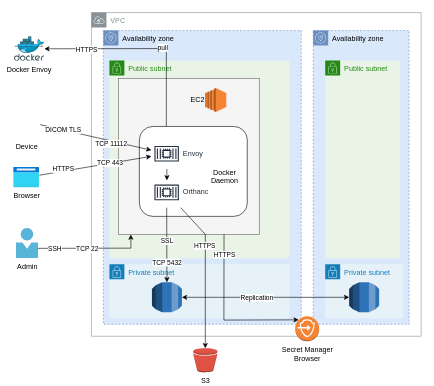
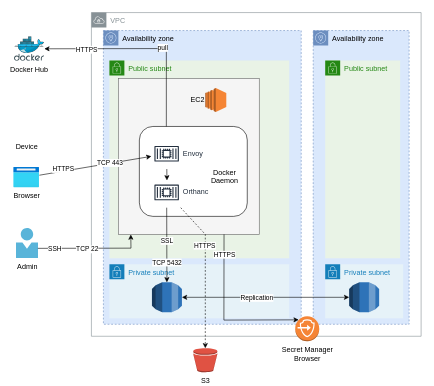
  <mxCell id="0" />
  <mxCell id="1" parent="0" />
  <mxCell id="2" value="VPC" style="outlineConnect=0;gradientColor=none;html=1;whiteSpace=wrap;fontSize=12;fontStyle=0;shape=mxgraph.aws4.group;grIcon=mxgraph.aws4.group_vpc;strokeColor=#879196;fillColor=none;verticalAlign=top;align=left;spacingLeft=30;fontColor=#879196;dashed=0;" parent="1" vertex="1"><mxGeometry x="152" y="20" width="550" height="540" as="geometry" /></mxCell>
  <mxCell id="3" value="Availability zone" style="outlineConnect=0;html=1;whiteSpace=wrap;fontSize=12;fontStyle=0;shape=mxgraph.aws4.group;grIcon=mxgraph.aws4.group_availability_zone;verticalAlign=top;align=left;spacingLeft=30;dashed=1;fillColor=#dae8fc;strokeColor=#6c8ebf;" parent="1" vertex="1"><mxGeometry x="172" y="50" width="330" height="490" as="geometry" /></mxCell>
  <mxCell id="4" value="Public subnet" style="points=[[0,0],[0.25,0],[0.5,0],[0.75,0],[1,0],[1,0.25],[1,0.5],[1,0.75],[1,1],[0.75,1],[0.5,1],[0.25,1],[0,1],[0,0.75],[0,0.5],[0,0.25]];outlineConnect=0;gradientColor=none;html=1;whiteSpace=wrap;fontSize=12;fontStyle=0;shape=mxgraph.aws4.group;grIcon=mxgraph.aws4.group_security_group;grStroke=0;strokeColor=#248814;fillColor=#E9F3E6;verticalAlign=top;align=left;spacingLeft=30;fontColor=#248814;dashed=0;" parent="1" vertex="1"><mxGeometry x="182" y="100" width="300" height="330" as="geometry" /></mxCell>
  <mxCell id="5" value="" style="rounded=0;whiteSpace=wrap;html=1;fillColor=#f5f5f5;strokeColor=#666666;fontColor=#333333;" parent="1" vertex="1"><mxGeometry x="197" y="130" width="235" height="260" as="geometry" /></mxCell>
  <mxCell id="6" value="Private subnet" style="points=[[0,0],[0.25,0],[0.5,0],[0.75,0],[1,0],[1,0.25],[1,0.5],[1,0.75],[1,1],[0.75,1],[0.5,1],[0.25,1],[0,1],[0,0.75],[0,0.5],[0,0.25]];outlineConnect=0;gradientColor=none;html=1;whiteSpace=wrap;fontSize=12;fontStyle=0;shape=mxgraph.aws4.group;grIcon=mxgraph.aws4.group_security_group;grStroke=0;strokeColor=#147EBA;fillColor=#E6F2F8;verticalAlign=top;align=left;spacingLeft=30;fontColor=#147EBA;dashed=0;" parent="1" vertex="1"><mxGeometry x="182" y="440" width="300" height="90" as="geometry" /></mxCell>
  <mxCell id="7" value="EC2" style="outlineConnect=0;dashed=0;verticalLabelPosition=middle;verticalAlign=middle;align=right;html=1;shape=mxgraph.aws3.ec2;fillColor=#F58534;gradientColor=none;labelPosition=left;" parent="1" vertex="1"><mxGeometry x="342" y="146" width="35" height="40" as="geometry" /></mxCell>
  <mxCell id="8" value="Availability zone" style="outlineConnect=0;html=1;whiteSpace=wrap;fontSize=12;fontStyle=0;shape=mxgraph.aws4.group;grIcon=mxgraph.aws4.group_availability_zone;verticalAlign=top;align=left;spacingLeft=30;dashed=1;fillColor=#dae8fc;strokeColor=#6c8ebf;" parent="1" vertex="1"><mxGeometry x="522" y="50" width="160" height="490" as="geometry" /></mxCell>
  <mxCell id="9" value="Public subnet" style="points=[[0,0],[0.25,0],[0.5,0],[0.75,0],[1,0],[1,0.25],[1,0.5],[1,0.75],[1,1],[0.75,1],[0.5,1],[0.25,1],[0,1],[0,0.75],[0,0.5],[0,0.25]];outlineConnect=0;gradientColor=none;html=1;whiteSpace=wrap;fontSize=12;fontStyle=0;shape=mxgraph.aws4.group;grIcon=mxgraph.aws4.group_security_group;grStroke=0;strokeColor=#248814;fillColor=#E9F3E6;verticalAlign=top;align=left;spacingLeft=30;fontColor=#248814;dashed=0;" parent="1" vertex="1"><mxGeometry x="542" y="100" width="125" height="330" as="geometry" /></mxCell>
  <mxCell id="10" value="Private subnet" style="points=[[0,0],[0.25,0],[0.5,0],[0.75,0],[1,0],[1,0.25],[1,0.5],[1,0.75],[1,1],[0.75,1],[0.5,1],[0.25,1],[0,1],[0,0.75],[0,0.5],[0,0.25]];outlineConnect=0;gradientColor=none;html=1;whiteSpace=wrap;fontSize=12;fontStyle=0;shape=mxgraph.aws4.group;grIcon=mxgraph.aws4.group_security_group;grStroke=0;strokeColor=#147EBA;fillColor=#E6F2F8;verticalAlign=top;align=left;spacingLeft=30;fontColor=#147EBA;dashed=0;" parent="1" vertex="1"><mxGeometry x="542" y="440" width="130" height="90" as="geometry" /></mxCell>
  <mxCell id="11" value="" style="outlineConnect=0;dashed=0;verticalLabelPosition=bottom;verticalAlign=top;align=center;html=1;shape=mxgraph.aws3.rds;fillColor=#2E73B8;gradientColor=none;" parent="1" vertex="1"><mxGeometry x="582" y="470" width="50" height="50" as="geometry" /></mxCell>
  <mxCell id="12" value="" style="outlineConnect=0;dashed=0;verticalLabelPosition=bottom;verticalAlign=top;align=center;html=1;shape=mxgraph.aws3.rds;fillColor=#2E73B8;gradientColor=none;" parent="1" vertex="1"><mxGeometry x="253" y="470" width="50" height="50" as="geometry" /></mxCell>
  <mxCell id="13" value="" style="endArrow=classic;startArrow=classic;html=1;exitX=1;exitY=0.5;exitDx=0;exitDy=0;exitPerimeter=0;entryX=0;entryY=0.5;entryDx=0;entryDy=0;entryPerimeter=0;" parent="1" source="12" target="11" edge="1"><mxGeometry width="50" height="50" relative="1" as="geometry"><mxPoint x="332" y="494.5" as="sourcePoint" /><mxPoint x="611" y="494.5" as="targetPoint" /></mxGeometry></mxCell>
  <mxCell id="14" value="Replication" style="edgeLabel;html=1;align=center;verticalAlign=middle;resizable=0;points=[];" parent="13" vertex="1" connectable="0"><mxGeometry x="0.042" y="2" relative="1" as="geometry"><mxPoint x="-21" y="2" as="offset" /></mxGeometry></mxCell>
  <mxCell id="15" value="Browser" style="aspect=fixed;html=1;points=[];align=center;image;fontSize=12;image=img/lib/azure2/general/Browser.svg;" parent="1" vertex="1"><mxGeometry x="21.99" y="277.75" width="43.13" height="34.5" as="geometry" /></mxCell>
  <mxCell id="16" value="" style="rounded=1;whiteSpace=wrap;html=1;verticalAlign=middle;" parent="1" vertex="1"><mxGeometry x="232" y="210" width="180" height="150" as="geometry" /></mxCell>
  <mxCell id="17" value="Envoy" style="sketch=0;outlineConnect=0;fontColor=#232F3E;gradientColor=none;strokeColor=#232F3E;fillColor=#ffffff;dashed=0;verticalLabelPosition=middle;verticalAlign=middle;align=left;html=1;fontSize=12;fontStyle=0;aspect=fixed;shape=mxgraph.aws4.resourceIcon;resIcon=mxgraph.aws4.container_2;labelPosition=right;" parent="1" vertex="1"><mxGeometry x="252" y="230" width="51" height="51" as="geometry" /></mxCell>
  <mxCell id="18" value="Orthanc" style="sketch=0;outlineConnect=0;fontColor=#232F3E;gradientColor=none;strokeColor=#232F3E;fillColor=#ffffff;dashed=0;verticalLabelPosition=middle;verticalAlign=middle;align=left;html=1;fontSize=12;fontStyle=0;aspect=fixed;shape=mxgraph.aws4.resourceIcon;resIcon=mxgraph.aws4.container_2;labelPosition=right;" parent="1" vertex="1"><mxGeometry x="252" y="294.5" width="51" height="51" as="geometry" /></mxCell>
  <mxCell id="19" value="" style="endArrow=classic;html=1;rounded=0;" parent="1" source="17" edge="1"><mxGeometry width="50" height="50" relative="1" as="geometry"><mxPoint x="542" y="350" as="sourcePoint" /><mxPoint x="278" y="300" as="targetPoint" /></mxGeometry></mxCell>
- <mxCell id="20" value="" style="endArrow=classic;html=1;exitX=1;exitY=0.5;exitDx=0;exitDy=0;" parent="1" source="31" target="17" edge="1"><mxGeometry width="50" height="50" relative="1" as="geometry"><mxPoint x="92" y="260" as="sourcePoint" /><mxPoint x="272" y="200.442" as="targetPoint" /></mxGeometry></mxCell>
- <mxCell id="21" value="DICOM TLS" style="edgeLabel;html=1;align=center;verticalAlign=middle;resizable=0;points=[];" parent="20" vertex="1" connectable="0"><mxGeometry x="-0.35" y="-1" relative="1" as="geometry"><mxPoint x="-22" y="-6" as="offset" /></mxGeometry></mxCell>
- <mxCell id="22" value="TCP 11112" style="edgeLabel;html=1;align=center;verticalAlign=middle;resizable=0;points=[];" parent="20" vertex="1" connectable="0"><mxGeometry x="0.418" y="-1" relative="1" as="geometry"><mxPoint x="-13" as="offset" /></mxGeometry></mxCell>
  <mxCell id="23" value="" style="endArrow=classic;html=1;" parent="1" source="15" target="17" edge="1"><mxGeometry width="50" height="50" relative="1" as="geometry"><mxPoint x="72" y="351" as="sourcePoint" /><mxPoint x="272" y="351" as="targetPoint" /></mxGeometry></mxCell>
  <mxCell id="24" value="HTTPS" style="edgeLabel;html=1;align=center;verticalAlign=middle;resizable=0;points=[];" parent="23" vertex="1" connectable="0"><mxGeometry x="-0.35" y="-1" relative="1" as="geometry"><mxPoint x="-22" y="-2" as="offset" /></mxGeometry></mxCell>
  <mxCell id="25" value="TCP 443" style="edgeLabel;html=1;align=center;verticalAlign=middle;resizable=0;points=[];" parent="23" vertex="1" connectable="0"><mxGeometry x="0.397" y="-1" relative="1" as="geometry"><mxPoint x="-13" as="offset" /></mxGeometry></mxCell>
  <mxCell id="26" value="Docker &lt;br&gt;Daemon" style="shape=image;html=1;verticalAlign=top;verticalLabelPosition=bottom;labelBackgroundColor=#ffffff;imageAspect=0;aspect=fixed;image=https://cdn1.iconfinder.com/data/icons/social-media-2106/24/social_media_social_media_logo_docker-128.png" parent="1" vertex="1"><mxGeometry x="352" y="230" width="43" height="43" as="geometry" /></mxCell>
- <mxCell id="27" value="Docker Envoy" style="sketch=0;aspect=fixed;html=1;points=[];align=center;image;fontSize=12;image=img/lib/mscae/Docker.svg;" parent="1" vertex="1"><mxGeometry x="23.43" y="60" width="50" height="41" as="geometry" /></mxCell>
+ <mxCell id="27" value="Docker Hub" style="sketch=0;aspect=fixed;html=1;points=[];align=center;image;fontSize=12;image=img/lib/mscae/Docker.svg;" parent="1" vertex="1"><mxGeometry x="23.43" y="60" width="50" height="41" as="geometry" /></mxCell>
  <mxCell id="28" value="" style="endArrow=classic;startArrow=none;html=1;rounded=0;exitX=0.25;exitY=0;exitDx=0;exitDy=0;endFill=1;startFill=0;" parent="1" source="16" target="27" edge="1"><mxGeometry width="50" height="50" relative="1" as="geometry"><mxPoint x="402" y="410" as="sourcePoint" /><mxPoint x="452" y="360" as="targetPoint" /><Array as="points"><mxPoint x="277" y="80" /></Array></mxGeometry></mxCell>
  <mxCell id="29" value="pull" style="edgeLabel;html=1;align=center;verticalAlign=middle;resizable=0;points=[];" parent="28" vertex="1" connectable="0"><mxGeometry x="-0.187" y="-2" relative="1" as="geometry"><mxPoint as="offset" /></mxGeometry></mxCell>
  <mxCell id="30" value="HTTPS" style="edgeLabel;html=1;align=center;verticalAlign=middle;resizable=0;points=[];" parent="28" vertex="1" connectable="0"><mxGeometry x="0.584" y="1" relative="1" as="geometry"><mxPoint as="offset" /></mxGeometry></mxCell>
  <mxCell id="31" value="Device" style="shape=image;html=1;verticalAlign=top;verticalLabelPosition=bottom;labelBackgroundColor=#ffffff;imageAspect=0;aspect=fixed;image=https://cdn1.iconfinder.com/data/icons/computer-hardware-hand-drawn-vol-2/52/scanner__scan__machine__media__multimedia__scanning__office-128.png" parent="1" vertex="1"><mxGeometry x="20.56" y="184" width="46" height="46" as="geometry" /></mxCell>
  <mxCell id="32" value="Admin" style="sketch=0;aspect=fixed;html=1;points=[];align=center;image;fontSize=12;image=img/lib/mscae/Person.svg;" parent="1" vertex="1"><mxGeometry x="26.5" y="380" width="37" height="50" as="geometry" /></mxCell>
  <mxCell id="33" value="" style="endArrow=classic;html=1;rounded=0;exitX=0.977;exitY=0.667;exitDx=0;exitDy=0;exitPerimeter=0;entryX=0.088;entryY=1.001;entryDx=0;entryDy=0;entryPerimeter=0;" parent="1" source="32" target="5" edge="1"><mxGeometry width="50" height="50" relative="1" as="geometry"><mxPoint x="402" y="360" as="sourcePoint" /><mxPoint x="452" y="310" as="targetPoint" /><Array as="points"><mxPoint x="218" y="413" /></Array></mxGeometry></mxCell>
  <mxCell id="34" value="SSH" style="edgeLabel;html=1;align=center;verticalAlign=middle;resizable=0;points=[];" parent="33" vertex="1" connectable="0"><mxGeometry x="-0.775" y="-1" relative="1" as="geometry"><mxPoint x="8" as="offset" /></mxGeometry></mxCell>
  <mxCell id="35" value="TCP 22" style="edgeLabel;html=1;align=center;verticalAlign=middle;resizable=0;points=[];" parent="33" vertex="1" connectable="0"><mxGeometry x="-0.237" y="-1" relative="1" as="geometry"><mxPoint x="14" as="offset" /></mxGeometry></mxCell>
  <mxCell id="36" value="" style="endArrow=classic;html=1;rounded=0;" parent="1" source="18" target="12" edge="1"><mxGeometry width="50" height="50" relative="1" as="geometry"><mxPoint x="402" y="360" as="sourcePoint" /><mxPoint x="452" y="310" as="targetPoint" /></mxGeometry></mxCell>
  <mxCell id="37" value="SSL" style="edgeLabel;html=1;align=center;verticalAlign=middle;resizable=0;points=[];" parent="36" vertex="1" connectable="0"><mxGeometry x="-0.055" y="2" relative="1" as="geometry"><mxPoint x="-2" y="-4" as="offset" /></mxGeometry></mxCell>
  <mxCell id="38" value="TCP 5432" style="edgeLabel;html=1;align=center;verticalAlign=middle;resizable=0;points=[];" parent="36" vertex="1" connectable="0"><mxGeometry x="0.459" relative="1" as="geometry"><mxPoint as="offset" /></mxGeometry></mxCell>
  <mxCell id="39" value="Secret Manager&lt;br&gt;Browser" style="outlineConnect=0;dashed=0;verticalLabelPosition=bottom;verticalAlign=top;align=center;html=1;shape=mxgraph.aws3.endpoints;fillColor=#F58536;gradientColor=none;" parent="1" vertex="1"><mxGeometry x="492" y="526.5" width="40" height="42" as="geometry" /></mxCell>
  <mxCell id="40" value="S3" style="outlineConnect=0;dashed=0;verticalLabelPosition=bottom;verticalAlign=top;align=center;html=1;shape=mxgraph.aws3.bucket;fillColor=#E05243;gradientColor=none;" parent="1" vertex="1"><mxGeometry x="322" y="580" width="40" height="40" as="geometry" /></mxCell>
- <mxCell id="41" value="" style="endArrow=classic;html=1;rounded=0;entryX=0.5;entryY=0;entryDx=0;entryDy=0;entryPerimeter=0;" parent="1" source="18" target="40" edge="1"><mxGeometry width="50" height="50" relative="1" as="geometry"><mxPoint x="402" y="410" as="sourcePoint" /><mxPoint x="452" y="360" as="targetPoint" /><Array as="points"><mxPoint x="342" y="390" /></Array></mxGeometry></mxCell>
+ <mxCell id="41" value="" style="endArrow=classic;html=1;rounded=0;entryX=0.5;entryY=0;entryDx=0;entryDy=0;entryPerimeter=0;dashed=1;" parent="1" source="18" target="40" edge="1"><mxGeometry width="50" height="50" relative="1" as="geometry"><mxPoint x="402" y="410" as="sourcePoint" /><mxPoint x="452" y="360" as="targetPoint" /><Array as="points"><mxPoint x="342" y="390" /></Array></mxGeometry></mxCell>
  <mxCell id="42" value="HTTPS" style="edgeLabel;html=1;align=center;verticalAlign=middle;resizable=0;points=[];" parent="41" vertex="1" connectable="0"><mxGeometry x="-0.368" y="-2" relative="1" as="geometry"><mxPoint as="offset" /></mxGeometry></mxCell>
  <mxCell id="43" value="" style="endArrow=classic;html=1;rounded=0;exitX=0.75;exitY=1;exitDx=0;exitDy=0;entryX=0.145;entryY=0.145;entryDx=0;entryDy=0;entryPerimeter=0;" parent="1" source="5" target="39" edge="1"><mxGeometry width="50" height="50" relative="1" as="geometry"><mxPoint x="402" y="290" as="sourcePoint" /><mxPoint x="452" y="240" as="targetPoint" /><Array as="points"><mxPoint x="373" y="533" /></Array></mxGeometry></mxCell>
  <mxCell id="44" value="HTTPS" style="edgeLabel;html=1;align=center;verticalAlign=middle;resizable=0;points=[];" parent="43" vertex="1" connectable="0"><mxGeometry x="-0.746" relative="1" as="geometry"><mxPoint as="offset" /></mxGeometry></mxCell>
